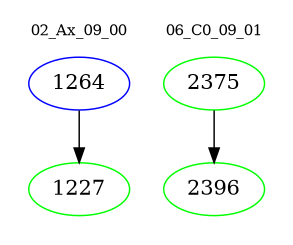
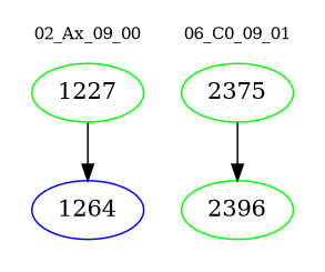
  digraph {
    node [color=green]
    edge [color=black]
    n1 [label=1227]
    n2 [color=blue label=1264]
    n3 [label=2375]
    n4 [label=2396]
    subgraph cluster_1 {
      color=white
      fontsize=10
      label="02_Ax_09_00"
      n1
      n2
    }
    subgraph cluster_2 {
      color=white
      fontsize=10
      label="06_C0_09_01"
      n3
      n4
    }
-   n2 -> n1
+   n1 -> n2
    n3 -> n4
  }
